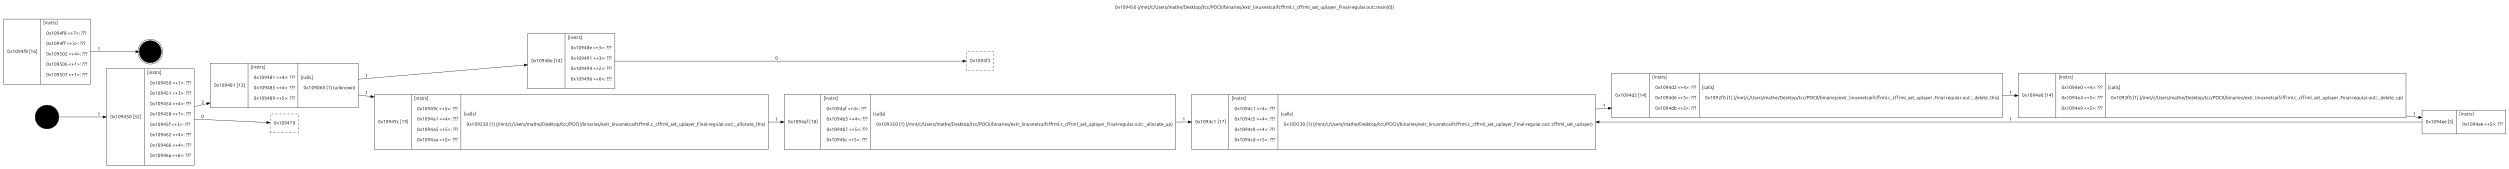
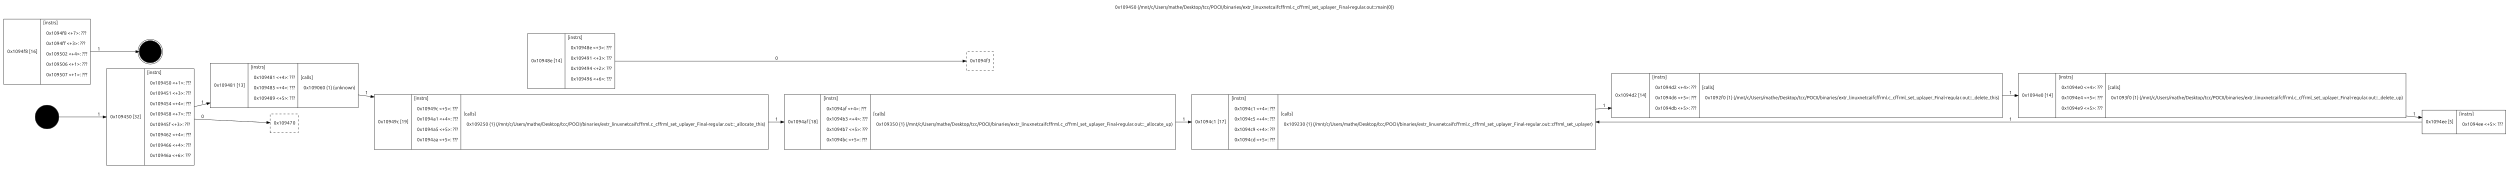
  digraph {
    fontname=Ubuntu
    label="0x109450 (/mnt/c/Users/mathe/Desktop/tcc/POCII/binaries/extr_linuxnetcaifcffrml.c_cffrml_set_uplayer_Final-regular.out::main(0))"
    labelloc=t
    rankdir=LR
    node [fontname=Ubuntu shape=record]
    edge [fontname=Ubuntu]
    Entry [fillcolor=black height=0.3 shape=circle style=filled width=0.3]
    n2 [label="{\n     0x109450 [32]\l\n     | [instrs]\l\n     &nbsp;&nbsp;0x109450 \<+1\>: ???\l\n     &nbsp;&nbsp;0x109451 \<+3\>: ???\l\n     &nbsp;&nbsp;0x109454 \<+4\>: ???\l\n     &nbsp;&nbsp;0x109458 \<+7\>: ???\l\n     &nbsp;&nbsp;0x10945f \<+3\>: ???\l\n     &nbsp;&nbsp;0x109462 \<+4\>: ???\l\n     &nbsp;&nbsp;0x109466 \<+4\>: ???\l\n     &nbsp;&nbsp;0x10946a \<+6\>: ???\l\n  }"]
    n3 [label="{\n     0x109481 [13]\l\n     | [instrs]\l\n     &nbsp;&nbsp;0x109481 \<+4\>: ???\l\n     &nbsp;&nbsp;0x109485 \<+4\>: ???\l\n     &nbsp;&nbsp;0x109489 \<+5\>: ???\l\n     | [calls]\l\n     &nbsp;&nbsp;0x109060 \{1\} (unknown)\l\n  }"]
    n4 [label="{\n     0x109470\l\n  }" style=dashed]
    n5 [label="{\n     0x10948e [14]\l\n     | [instrs]\l\n     &nbsp;&nbsp;0x10948e \<+3\>: ???\l\n     &nbsp;&nbsp;0x109491 \<+3\>: ???\l\n     &nbsp;&nbsp;0x109494 \<+2\>: ???\l\n     &nbsp;&nbsp;0x109496 \<+6\>: ???\l\n  }"]
    n6 [label="{\n     0x10949c [19]\l\n     | [instrs]\l\n     &nbsp;&nbsp;0x10949c \<+5\>: ???\l\n     &nbsp;&nbsp;0x1094a1 \<+4\>: ???\l\n     &nbsp;&nbsp;0x1094a5 \<+5\>: ???\l\n     &nbsp;&nbsp;0x1094aa \<+5\>: ???\l\n     | [calls]\l\n     &nbsp;&nbsp;0x109250 \{1\} (/mnt/c/Users/mathe/Desktop/tcc/POCII/binaries/extr_linuxnetcaifcffrml.c_cffrml_set_uplayer_Final-regular.out::_allocate_this)\l\n  }"]
    n7 [label="{\n     0x1094f3\l\n  }" style=dashed]
    n8 [label="{\n     0x1094af [18]\l\n     | [instrs]\l\n     &nbsp;&nbsp;0x1094af \<+4\>: ???\l\n     &nbsp;&nbsp;0x1094b3 \<+4\>: ???\l\n     &nbsp;&nbsp;0x1094b7 \<+5\>: ???\l\n     &nbsp;&nbsp;0x1094bc \<+5\>: ???\l\n     | [calls]\l\n     &nbsp;&nbsp;0x109350 \{1\} (/mnt/c/Users/mathe/Desktop/tcc/POCII/binaries/extr_linuxnetcaifcffrml.c_cffrml_set_uplayer_Final-regular.out::_allocate_up)\l\n  }"]
    n9 [label="{\n     0x1094c1 [17]\l\n     | [instrs]\l\n     &nbsp;&nbsp;0x1094c1 \<+4\>: ???\l\n     &nbsp;&nbsp;0x1094c5 \<+4\>: ???\l\n     &nbsp;&nbsp;0x1094c9 \<+4\>: ???\l\n     &nbsp;&nbsp;0x1094cd \<+5\>: ???\l\n     | [calls]\l\n     &nbsp;&nbsp;0x109230 \{1\} (/mnt/c/Users/mathe/Desktop/tcc/POCII/binaries/extr_linuxnetcaifcffrml.c_cffrml_set_uplayer_Final-regular.out::cffrml_set_uplayer)\l\n  }"]
    Exit [fillcolor=black height=0.3 peripheries=2 shape=circle style=filled width=0.3]
    n11 [label="{\n     0x1094d2 [14]\l\n     | [instrs]\l\n     &nbsp;&nbsp;0x1094d2 \<+4\>: ???\l\n     &nbsp;&nbsp;0x1094d6 \<+5\>: ???\l\n     &nbsp;&nbsp;0x1094db \<+5\>: ???\l\n     | [calls]\l\n     &nbsp;&nbsp;0x1092f0 \{1\} (/mnt/c/Users/mathe/Desktop/tcc/POCII/binaries/extr_linuxnetcaifcffrml.c_cffrml_set_uplayer_Final-regular.out::_delete_this)\l\n  }"]
    n12 [label="{\n     0x1094e0 [14]\l\n     | [instrs]\l\n     &nbsp;&nbsp;0x1094e0 \<+4\>: ???\l\n     &nbsp;&nbsp;0x1094e4 \<+5\>: ???\l\n     &nbsp;&nbsp;0x1094e9 \<+5\>: ???\l\n     | [calls]\l\n     &nbsp;&nbsp;0x1093f0 \{1\} (/mnt/c/Users/mathe/Desktop/tcc/POCII/binaries/extr_linuxnetcaifcffrml.c_cffrml_set_uplayer_Final-regular.out::_delete_up)\l\n  }"]
    n13 [label="{\n     0x1094ee [5]\l\n     | [instrs]\l\n     &nbsp;&nbsp;0x1094ee \<+5\>: ???\l\n  }"]
    n14 [label="{\n     0x1094f8 [16]\l\n     | [instrs]\l\n     &nbsp;&nbsp;0x1094f8 \<+7\>: ???\l\n     &nbsp;&nbsp;0x1094ff \<+3\>: ???\l\n     &nbsp;&nbsp;0x109502 \<+4\>: ???\l\n     &nbsp;&nbsp;0x109506 \<+1\>: ???\l\n     &nbsp;&nbsp;0x109507 \<+1\>: ???\l\n  }"]
    Entry -> n2 [label=" 1"]
-   n2 -> n3 [label=" 3"]
+   n2 -> n3 [label=" 1"]
    n2 -> n4 [label=" 0"]
-   n3 -> n5 [label=" 1"]
    n3 -> n6 [label=" 1"]
    n5 -> n7 [label=" 0"]
    n6 -> n8 [label=" 1"]
    n8 -> n9 [label=" 1"]
    n9 -> n11 [label=" 1"]
    n11 -> n12 [label=" 1"]
    n12 -> n13 [label=" 1"]
    n13 -> n9 [label=" 1"]
    n14 -> Exit [label=" 1"]
  }
